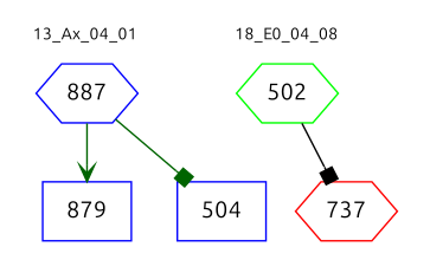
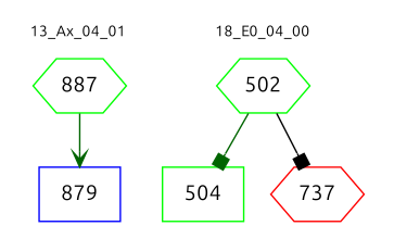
  digraph {
    fontname=Ubuntu
    node [color=green fontname=Ubuntu shape=hexagon]
    edge [arrowhead=box color=darkgreen fontname=Ubuntu]
-   n1 [color=blue label=887]
+   n1 [label=887]
    n2 [color=blue label=879 shape=box]
    n3 [label=502]
-   n4 [color=blue label=504 shape=box]
+   n4 [label=504 shape=box]
    n5 [color=red label=737]
    subgraph cluster_1 {
      color=white
      fontsize=10
      label="13_Ax_04_01"
      n1
      n2
    }
    subgraph cluster_2 {
      color=white
      fontsize=10
-     label="18_E0_04_08"
+     label="18_E0_04_00"
      n3
      n4
      n5
    }
    n1 -> n2 [arrowhead=vee]
-   n1 -> n4
+   n3 -> n4
    n3 -> n5 [color=black]
  }
